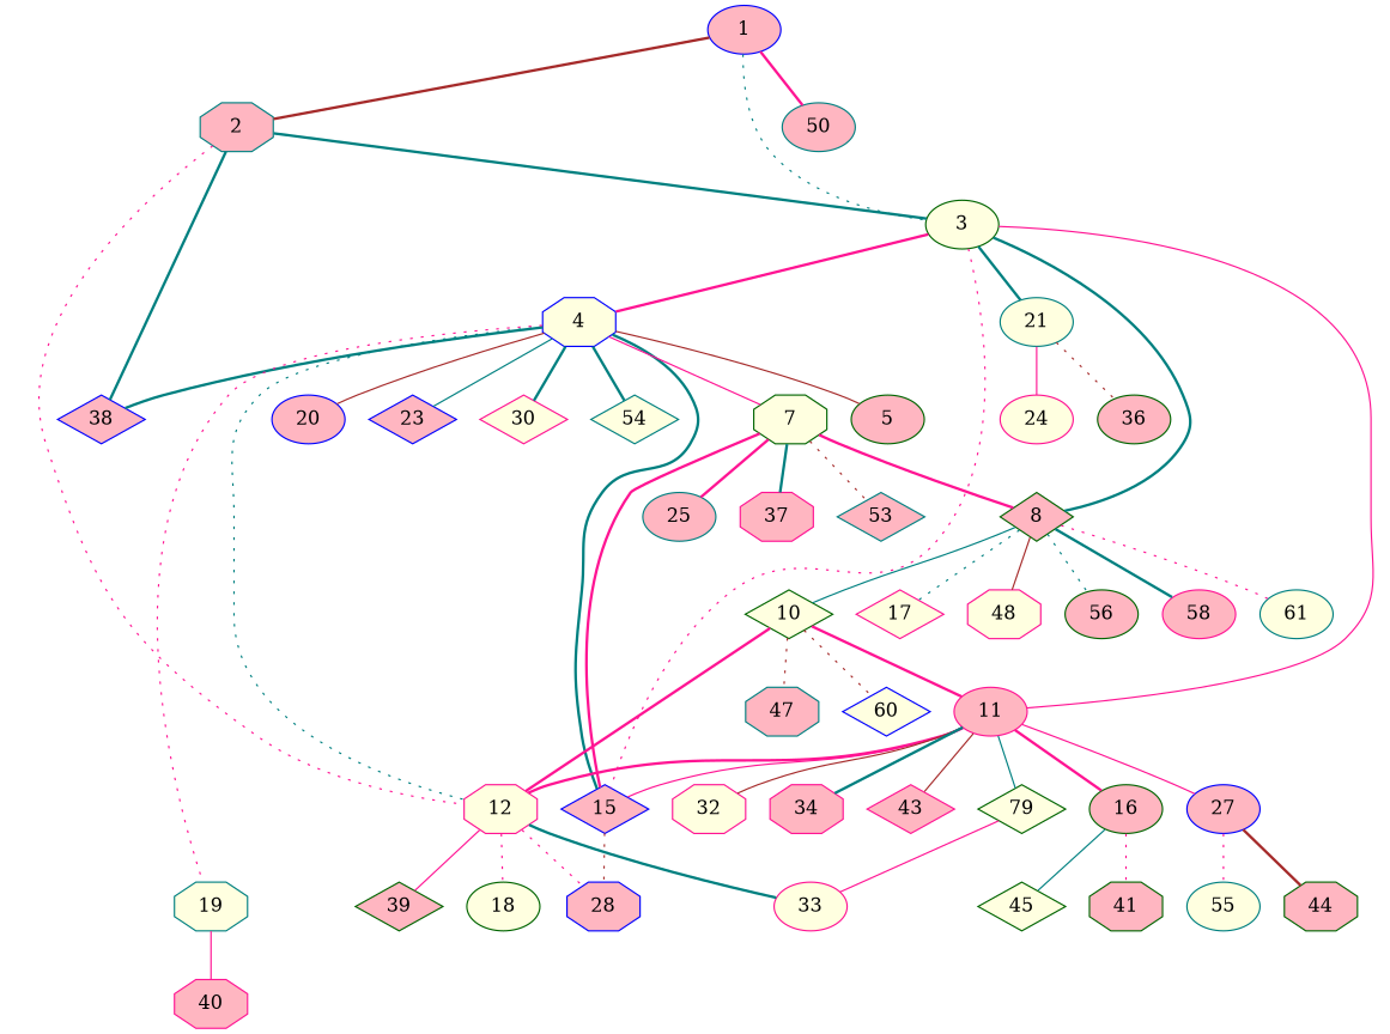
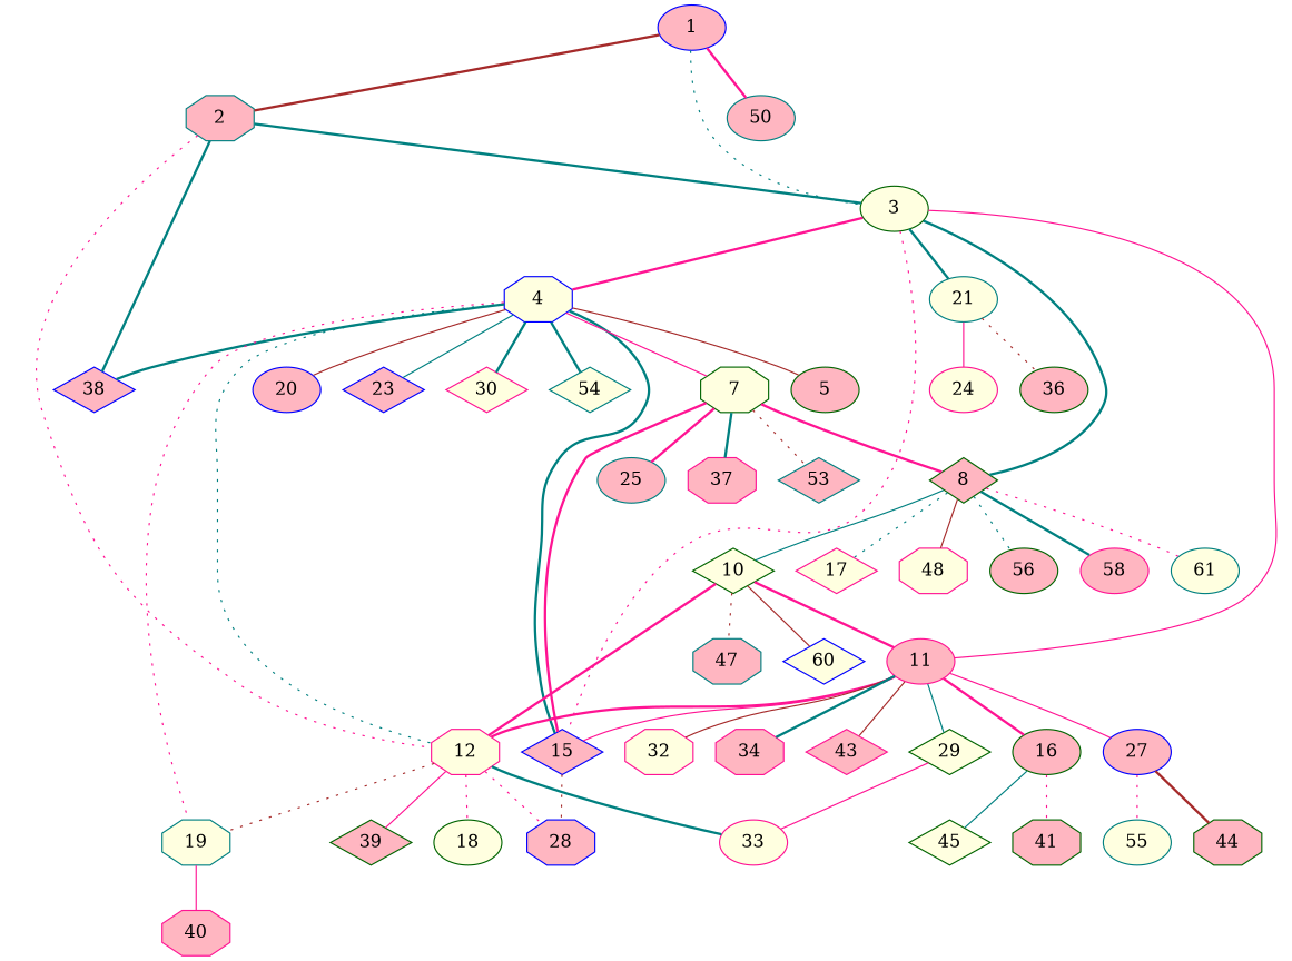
  graph {
    node [color=darkgreen fillcolor=lightpink shape=ellipse style=filled]
    edge [color=deeppink style=bold]
    1 [color=blue super="+22"]
    2 [color=teal shape=octagon]
    3 [fillcolor=lightyellow super="+14"]
    50 [color=teal]
    12 [color=deeppink fillcolor=lightyellow shape=octagon super="+42"]
    38 [color=blue shape=diamond]
    4 [color=blue fillcolor=lightyellow shape=octagon super="+6"]
    8 [shape=diamond super="+52"]
    11 [color=deeppink super="+13"]
    15 [color=blue shape=diamond]
    21 [color=teal fillcolor=lightyellow super="+35"]
    19 [color=teal fillcolor=lightyellow shape=octagon super="+51"]
    18 [fillcolor=lightyellow]
    28 [color=blue shape=octagon]
    33 [color=deeppink fillcolor=lightyellow]
    39 [shape=diamond]
    5
    7 [fillcolor=lightyellow shape=octagon super="+9"]
    20 [color=blue super="+26"]
    23 [color=blue shape=diamond]
    30 [color=deeppink fillcolor=lightyellow shape=diamond]
    54 [color=teal fillcolor=lightyellow shape=diamond]
    10 [fillcolor=lightyellow shape=diamond super="+31"]
    17 [color=deeppink fillcolor=lightyellow shape=diamond]
    48 [color=deeppink fillcolor=lightyellow shape=octagon]
    56 [super="+59"]
    58 [color=deeppink]
    61 [color=teal fillcolor=lightyellow]
    16 [super="+57"]
    27 [color=blue super="+49"]
-   29 [fillcolor=lightyellow shape=diamond label=79]
+   29 [fillcolor=lightyellow shape=diamond]
    32 [color=deeppink fillcolor=lightyellow shape=octagon]
    34 [color=deeppink shape=octagon]
    43 [color=deeppink shape=diamond]
    24 [color=deeppink fillcolor=lightyellow]
    36
    25 [color=teal]
    37 [color=deeppink shape=octagon super="+46"]
    53 [color=teal shape=diamond]
    40 [color=deeppink shape=octagon]
    47 [color=teal shape=octagon]
    60 [color=blue fillcolor=lightyellow shape=diamond]
    41 [shape=octagon]
    45 [fillcolor=lightyellow shape=diamond]
    44 [shape=octagon]
    55 [color=teal fillcolor=lightyellow]
    1 -- 2 [color=brown]
    1 -- 3 [color=teal style=dotted]
    1 -- 50
    2 -- 3 [color=teal]
    2 -- 12 [style=dotted]
    2 -- 38 [color=teal]
    3 -- 4
    3 -- 8 [color=teal]
    3 -- 11 [style=solid]
    3 -- 15 [style=dotted]
    3 -- 21 [color=teal]
+   12 -- 19 [color=brown style=dotted]
    12 -- 18 [style=dotted]
    12 -- 28 [style=dotted]
    12 -- 33 [color=teal]
    12 -- 39 [style=solid]
    4 -- 12 [color=teal style=dotted]
    4 -- 38 [color=teal]
    4 -- 15 [color=teal]
    4 -- 19 [style=dotted]
    4 -- 5 [color=brown style=solid weight=2]
    4 -- 7 [style=solid]
    4 -- 20 [color=brown style=solid]
    4 -- 23 [color=teal style=solid]
    4 -- 30 [color=teal]
    4 -- 54 [color=teal]
    8 -- 10 [color=teal style=solid]
    8 -- 17 [color=teal style=dotted]
    8 -- 48 [color=brown style=solid]
    8 -- 56 [color=teal style=dotted]
    8 -- 58 [color=teal]
    8 -- 61 [style=dotted]
    11 -- 12
    11 -- 15 [style=solid]
    11 -- 16
    11 -- 27 [style=solid]
    11 -- 29 [color=teal style=solid]
    11 -- 32 [color=brown style=solid]
    11 -- 34 [color=teal]
    11 -- 43 [color=brown style=solid]
    15 -- 28 [color=brown style=dotted]
    21 -- 24 [style=solid]
    21 -- 36 [color=brown style=dotted]
    19 -- 40 [style=solid]
    7 -- 8 [weight=2]
    7 -- 15
    7 -- 25
    7 -- 37 [color=teal]
    7 -- 53 [color=brown style=dotted]
    10 -- 12
    10 -- 11
    10 -- 47 [color=brown style=dotted]
-   10 -- 60 [color=brown style=dotted]
+   10 -- 60 [color=brown style=solid]
    16 -- 41 [style=dotted]
    16 -- 45 [color=teal style=solid]
    27 -- 44 [color=brown]
    27 -- 55 [style=dotted]
    29 -- 33 [style=solid]
  }
